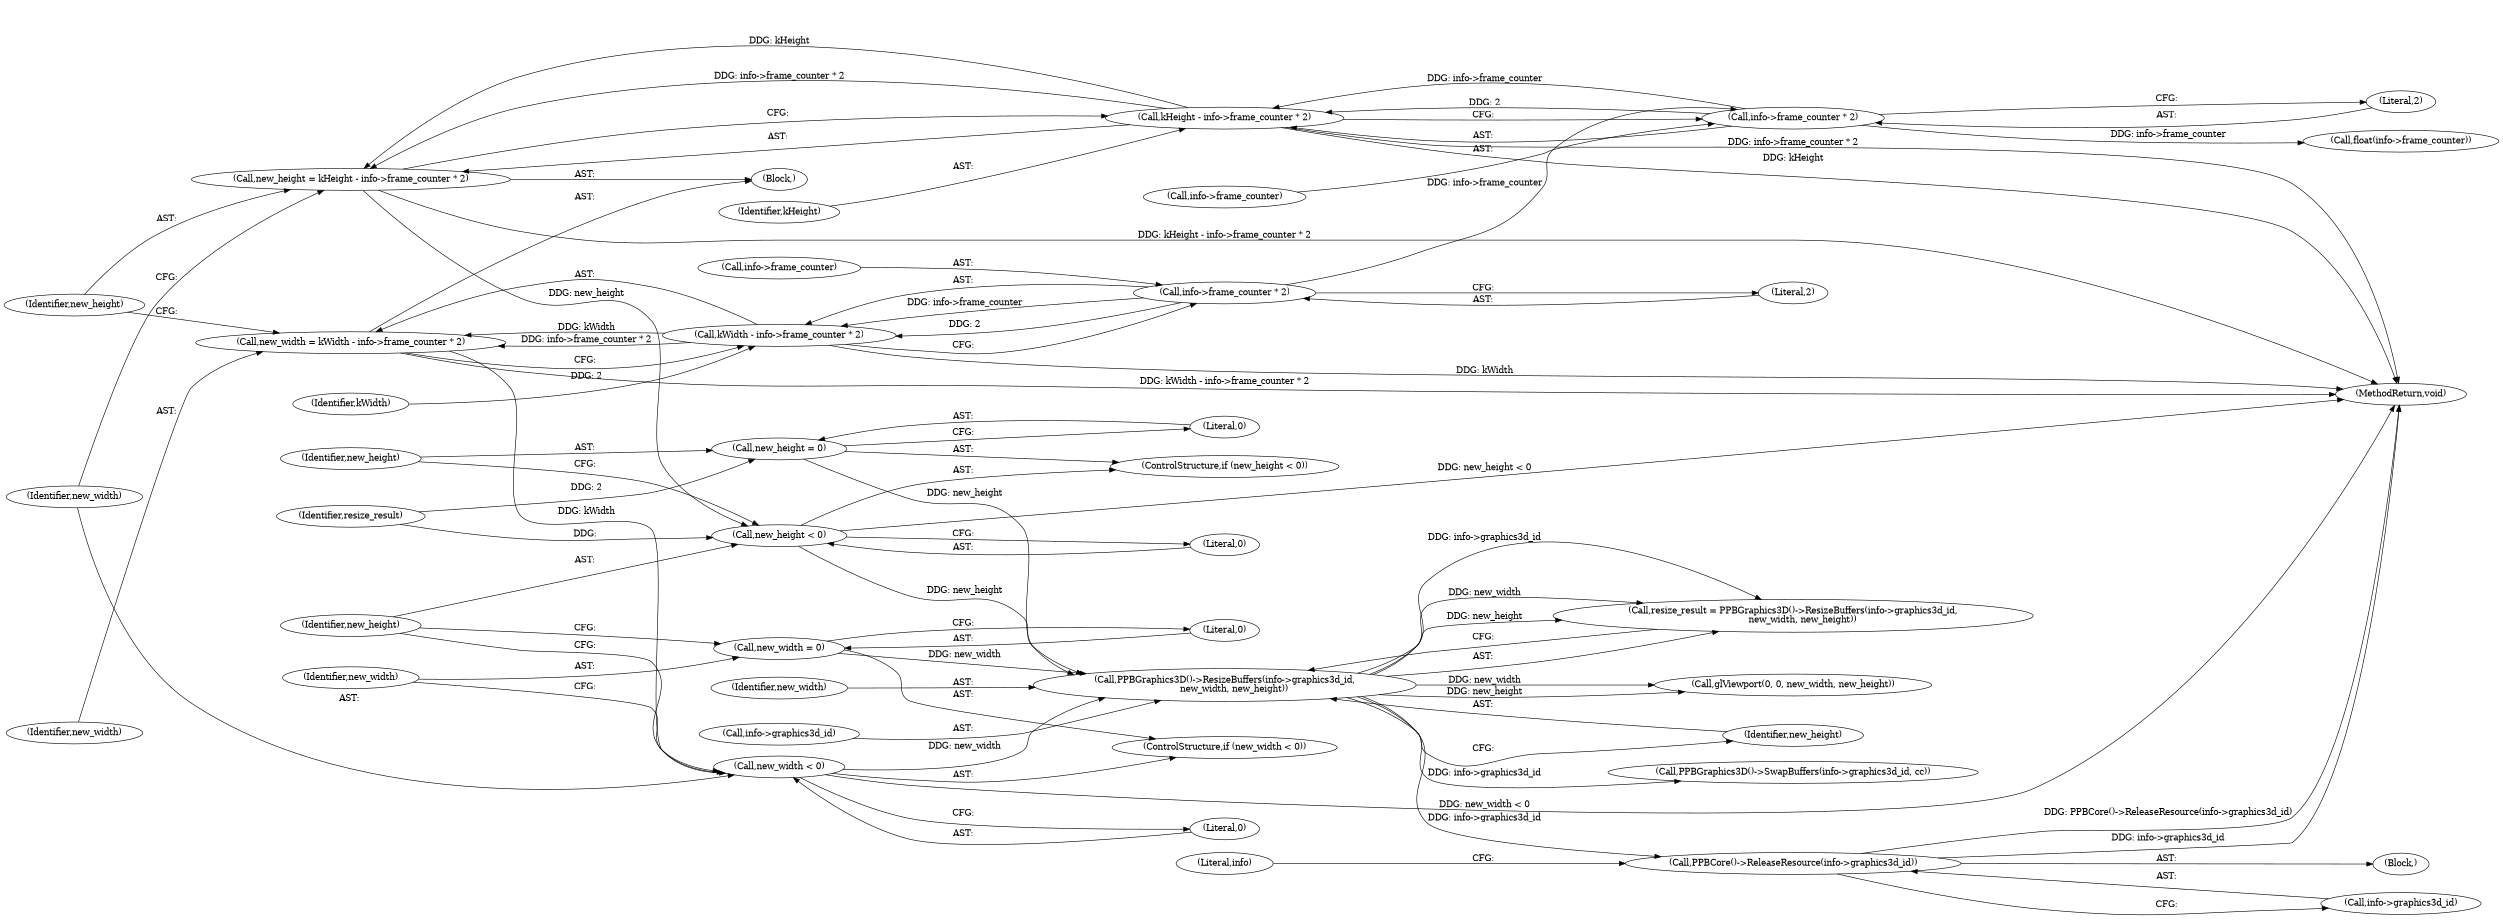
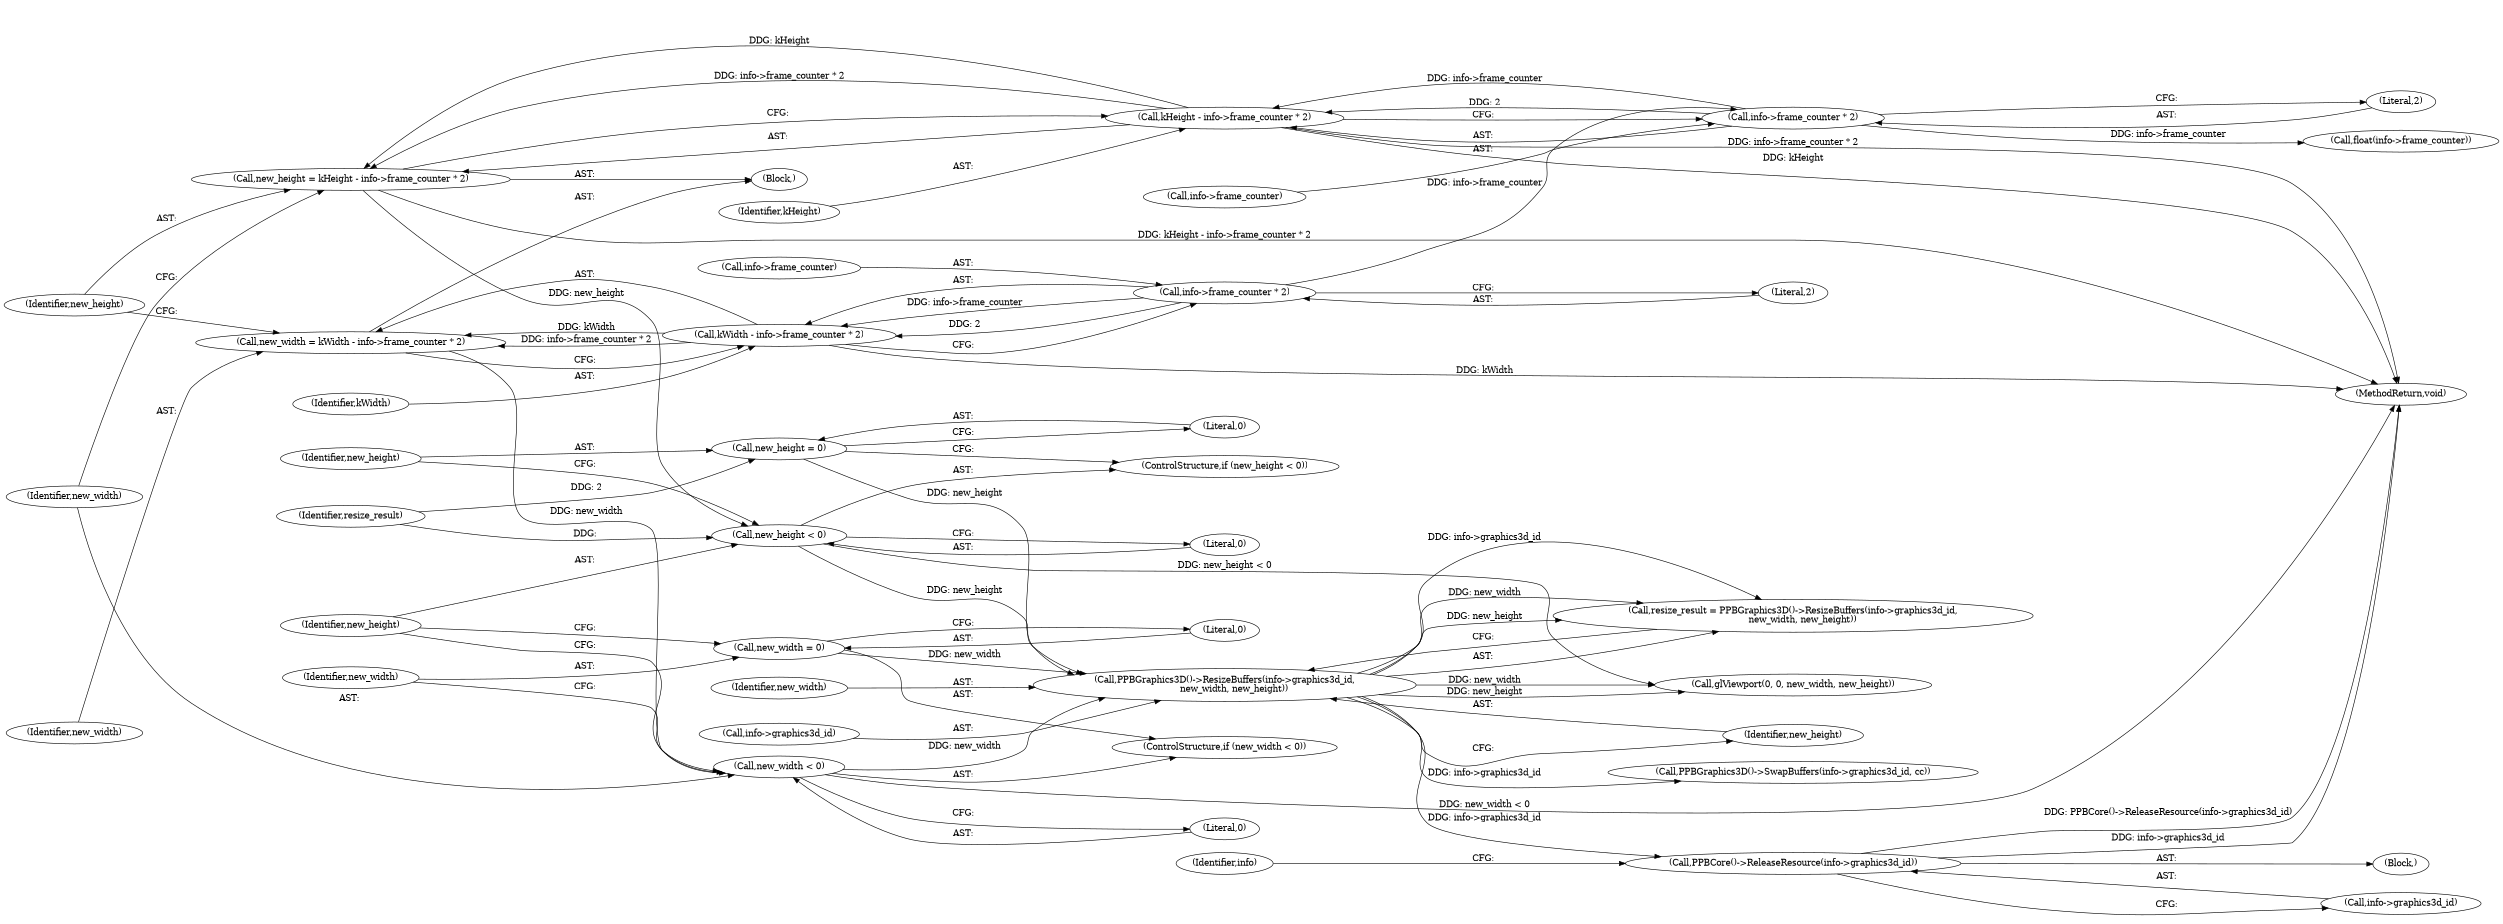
  digraph {
    rankdir=LR
    n1 [label="(Call,PPBCore()->ReleaseResource(info->graphics3d_id))"]
    n2 [label="(Block,)"]
    n3 [label="(Call,info->graphics3d_id)"]
    n4 [label="(MethodReturn,void)"]
    n5 [label="(Call,PPBGraphics3D()->ResizeBuffers(info->graphics3d_id,\n       new_width, new_height))"]
    n6 [label="(Call,resize_result = PPBGraphics3D()->ResizeBuffers(info->graphics3d_id,\n       new_width, new_height))"]
    n7 [label="(Call,glViewport(0, 0, new_width, new_height))"]
    n8 [label="(Identifier,new_height)"]
    n9 [label="(Call,PPBGraphics3D()->SwapBuffers(info->graphics3d_id, cc))"]
    n10 [label="(Call,new_width = 0)"]
    n11 [label="(Literal,0)"]
    n12 [label="(ControlStructure,if (new_width < 0))"]
    n13 [label="(Call,new_width < 0)"]
    n14 [label="(Literal,0)"]
    n15 [label="(Call,new_width = kWidth - info->frame_counter * 2)"]
    n16 [label="(Call,kWidth - info->frame_counter * 2)"]
    n17 [label="(Block,)"]
    n18 [label="(Call,info->frame_counter * 2)"]
    n19 [label="(Call,info->frame_counter * 2)"]
    n20 [label="(Literal,2)"]
    n21 [label="(Call,kHeight - info->frame_counter * 2)"]
    n22 [label="(Call,float(info->frame_counter))"]
    n23 [label="(Literal,2)"]
    n24 [label="(Call,new_height < 0)"]
    n25 [label="(Literal,0)"]
    n26 [label="(ControlStructure,if (new_height < 0))"]
    n27 [label="(Call,new_height = kHeight - info->frame_counter * 2)"]
    n28 [label="(Call,new_height = 0)"]
    n29 [label="(Literal,0)"]
    n30 [label="(Identifier,kHeight)"]
    n31 [label="(Identifier,new_width)"]
-   n32 [label="(Literal,info)"]
+   n32 [label="(Identifier,info)"]
    n33 [label="(Identifier,new_width)"]
    n34 [label="(Call,info->frame_counter)"]
    n35 [label="(Call,info->graphics3d_id)"]
    n36 [label="(Identifier,new_height)"]
    n37 [label="(Identifier,resize_result)"]
    n38 [label="(Identifier,new_width)"]
    n39 [label="(Identifier,kWidth)"]
    n40 [label="(Identifier,new_height)"]
    n41 [label="(Identifier,new_width)"]
    n42 [label="(Identifier,new_height)"]
    n43 [label="(Call,info->frame_counter)"]
    n1 -> n2 [label="AST: "]
    n1 -> n3 [label="CFG: "]
    n1 -> n4 [label="DDG: PPBCore()->ReleaseResource(info->graphics3d_id)"]
    n1 -> n4 [label="DDG: info->graphics3d_id"]
    n3 -> n1 [label="AST: "]
    n5 -> n1 [label="DDG: info->graphics3d_id"]
    n5 -> n6 [label="AST: "]
    n5 -> n6 [label="DDG: info->graphics3d_id"]
    n5 -> n6 [label="DDG: new_width"]
    n5 -> n6 [label="DDG: new_height"]
    n5 -> n7 [label="DDG: new_width"]
    n5 -> n7 [label="DDG: new_height"]
    n5 -> n8 [label="CFG: "]
    n5 -> n9 [label="DDG: info->graphics3d_id"]
    n6 -> n5 [label="CFG: "]
    n8 -> n5 [label="AST: "]
    n10 -> n5 [label="DDG: new_width"]
    n10 -> n11 [label="CFG: "]
    n10 -> n12 [label="AST: "]
    n11 -> n10 [label="AST: "]
    n13 -> n4 [label="DDG: new_width < 0"]
    n13 -> n5 [label="DDG: new_width"]
    n13 -> n12 [label="AST: "]
    n13 -> n14 [label="CFG: "]
    n14 -> n13 [label="AST: "]
-   n15 -> n4 [label="DDG: kWidth - info->frame_counter * 2"]
-   n15 -> n13 [label="DDG: kWidth"]
+   n15 -> n13 [label="DDG: new_width"]
    n15 -> n16 [label="CFG: "]
    n15 -> n17 [label="AST: "]
    n16 -> n4 [label="DDG: kWidth"]
    n16 -> n15 [label="AST: "]
    n16 -> n15 [label="DDG: kWidth"]
    n16 -> n15 [label="DDG: info->frame_counter * 2"]
    n16 -> n18 [label="CFG: "]
    n18 -> n16 [label="AST: "]
    n18 -> n16 [label="DDG: info->frame_counter"]
    n18 -> n16 [label="DDG: 2"]
    n18 -> n19 [label="DDG: info->frame_counter"]
    n18 -> n20 [label="CFG: "]
    n19 -> n21 [label="AST: "]
    n19 -> n21 [label="DDG: info->frame_counter"]
    n19 -> n21 [label="DDG: 2"]
    n19 -> n22 [label="DDG: info->frame_counter"]
    n19 -> n23 [label="CFG: "]
    n20 -> n18 [label="AST: "]
    n21 -> n4 [label="DDG: info->frame_counter * 2"]
    n21 -> n4 [label="DDG: kHeight"]
    n21 -> n19 [label="CFG: "]
    n21 -> n27 [label="AST: "]
    n21 -> n27 [label="DDG: kHeight"]
    n21 -> n27 [label="DDG: info->frame_counter * 2"]
    n23 -> n19 [label="AST: "]
-   n24 -> n4 [label="DDG: new_height < 0"]
+   n24 -> n7 [label="DDG: new_height < 0"]
    n24 -> n5 [label="DDG: new_height"]
    n24 -> n25 [label="CFG: "]
    n24 -> n26 [label="AST: "]
    n25 -> n24 [label="AST: "]
    n27 -> n4 [label="DDG: kHeight - info->frame_counter * 2"]
    n27 -> n17 [label="AST: "]
    n27 -> n21 [label="CFG: "]
    n27 -> n24 [label="DDG: new_height"]
    n28 -> n5 [label="DDG: new_height"]
-   n28 -> n26 [label="AST: "]
+   n28 -> n26 [label="CFG: "]
    n28 -> n29 [label="CFG: "]
    n29 -> n28 [label="AST: "]
    n30 -> n21 [label="AST: "]
    n31 -> n5 [label="AST: "]
    n32 -> n1 [label="CFG: "]
    n33 -> n10 [label="AST: "]
    n33 -> n13 [label="CFG: "]
    n34 -> n18 [label="AST: "]
    n35 -> n5 [label="AST: "]
    n36 -> n10 [label="CFG: "]
    n36 -> n13 [label="CFG: "]
    n36 -> n24 [label="AST: "]
    n37 -> n24 [label="DDG: "]
    n37 -> n28 [label="DDG: 2"]
    n38 -> n15 [label="AST: "]
-   n39 -> n16 [label="DDG: 2"]
+   n39 -> n16 [label="AST: "]
    n40 -> n24 [label="CFG: "]
    n40 -> n28 [label="AST: "]
    n41 -> n13 [label="AST: "]
    n41 -> n27 [label="CFG: "]
    n42 -> n15 [label="CFG: "]
    n42 -> n27 [label="AST: "]
    n43 -> n19 [label="AST: "]
  }
